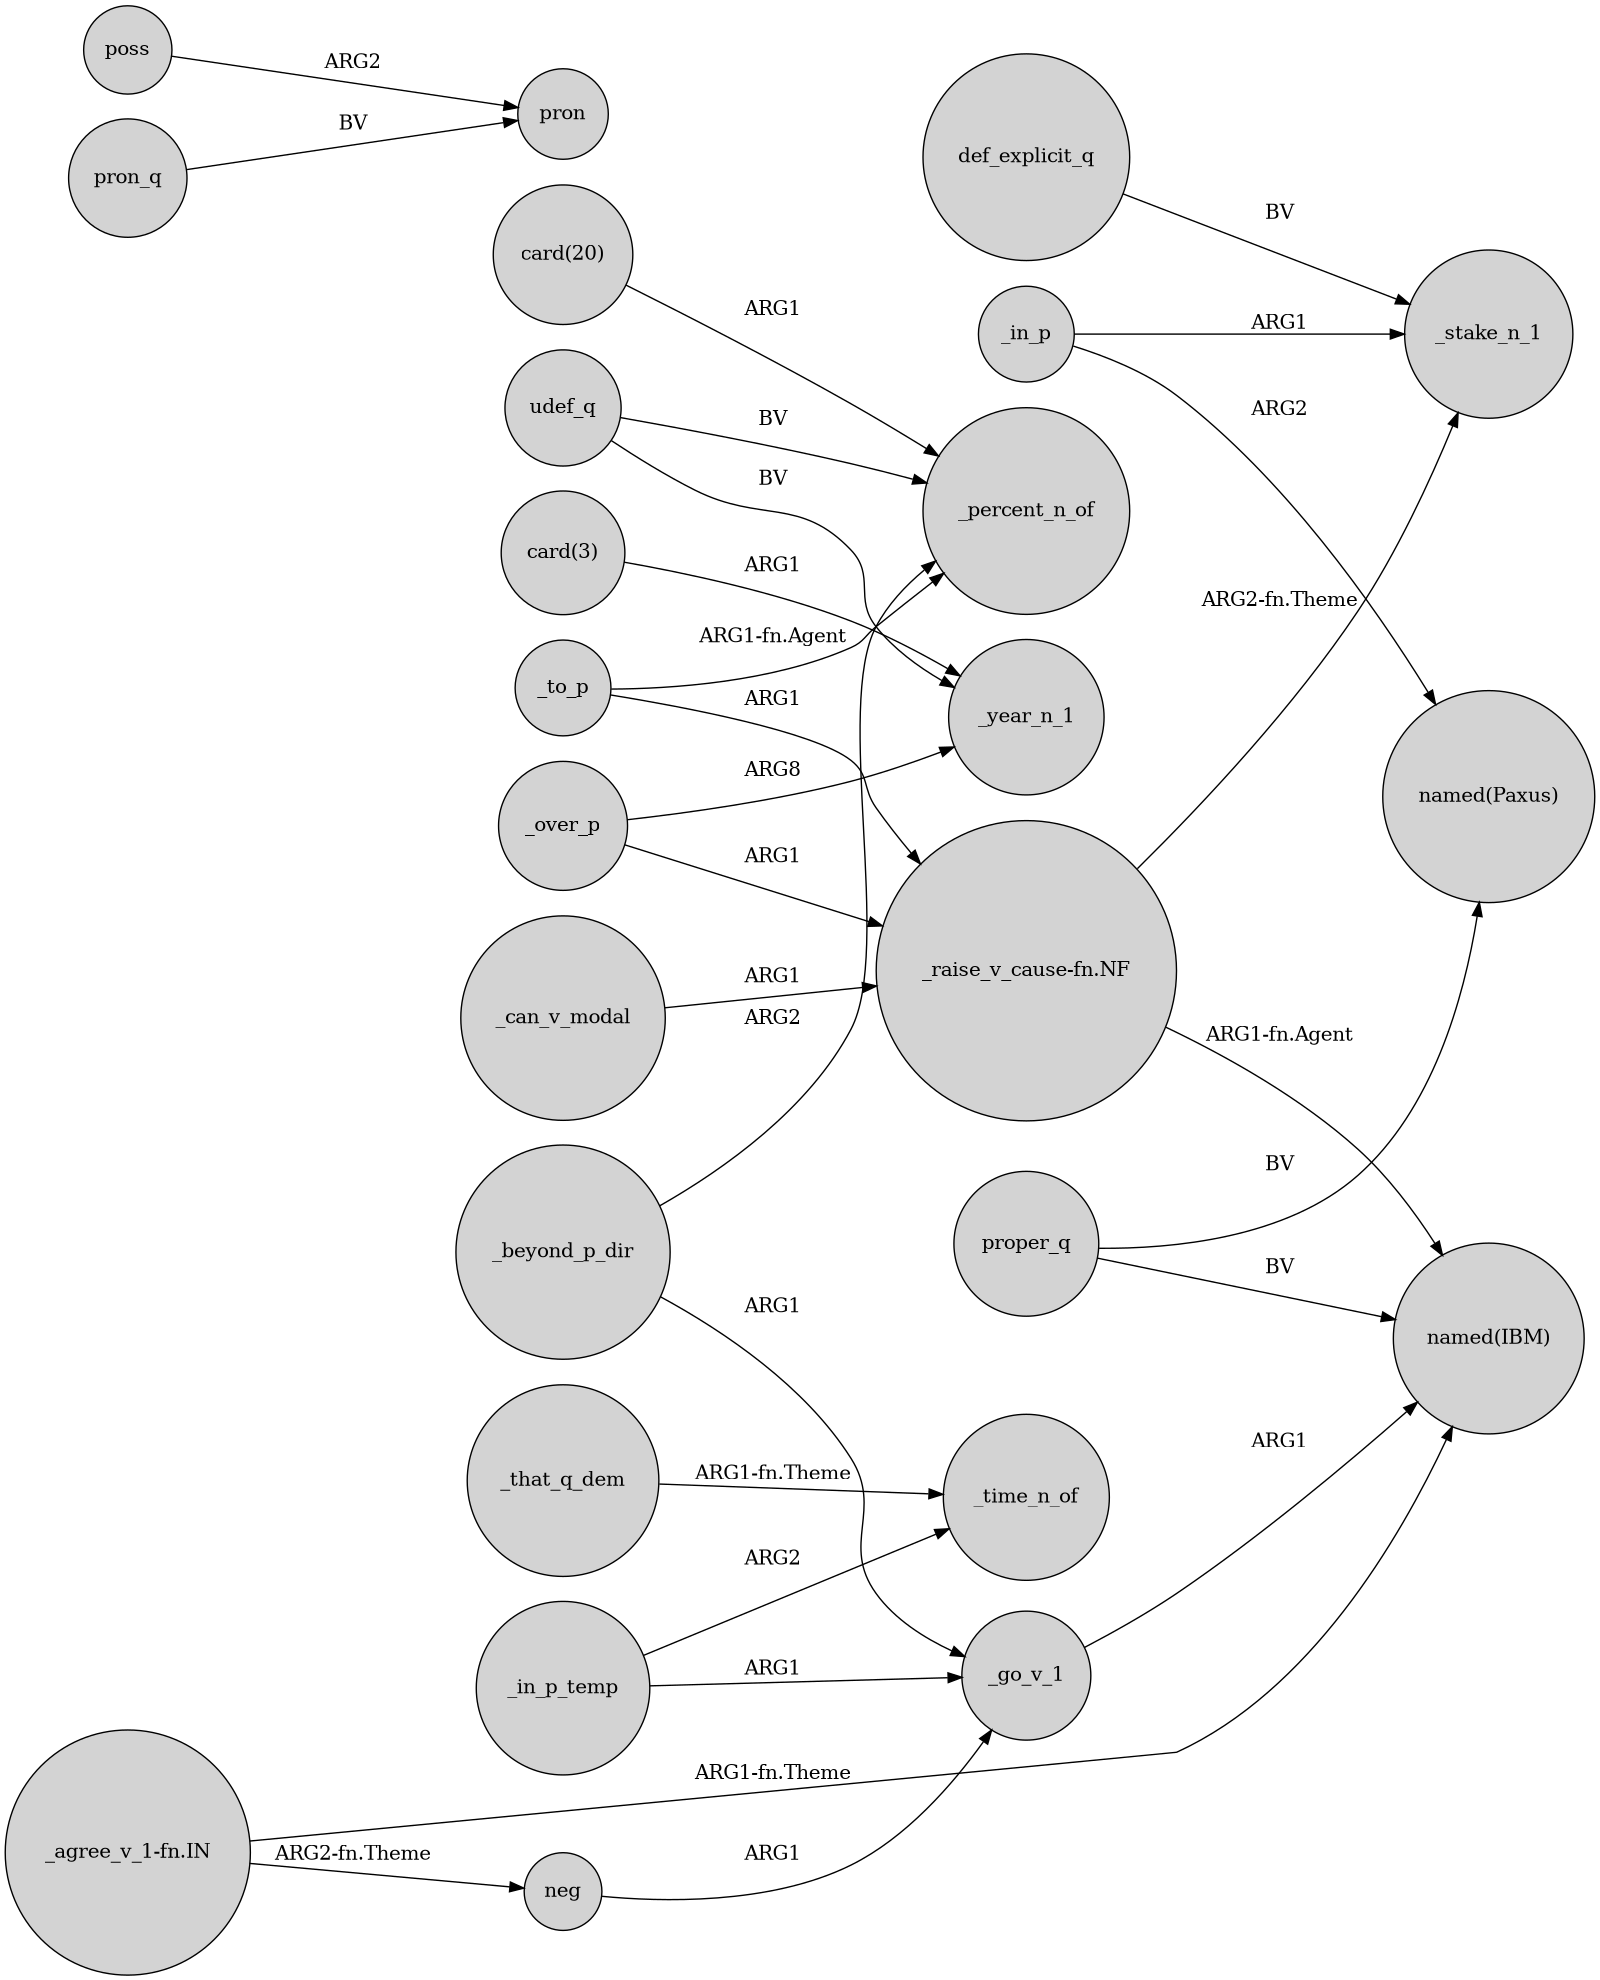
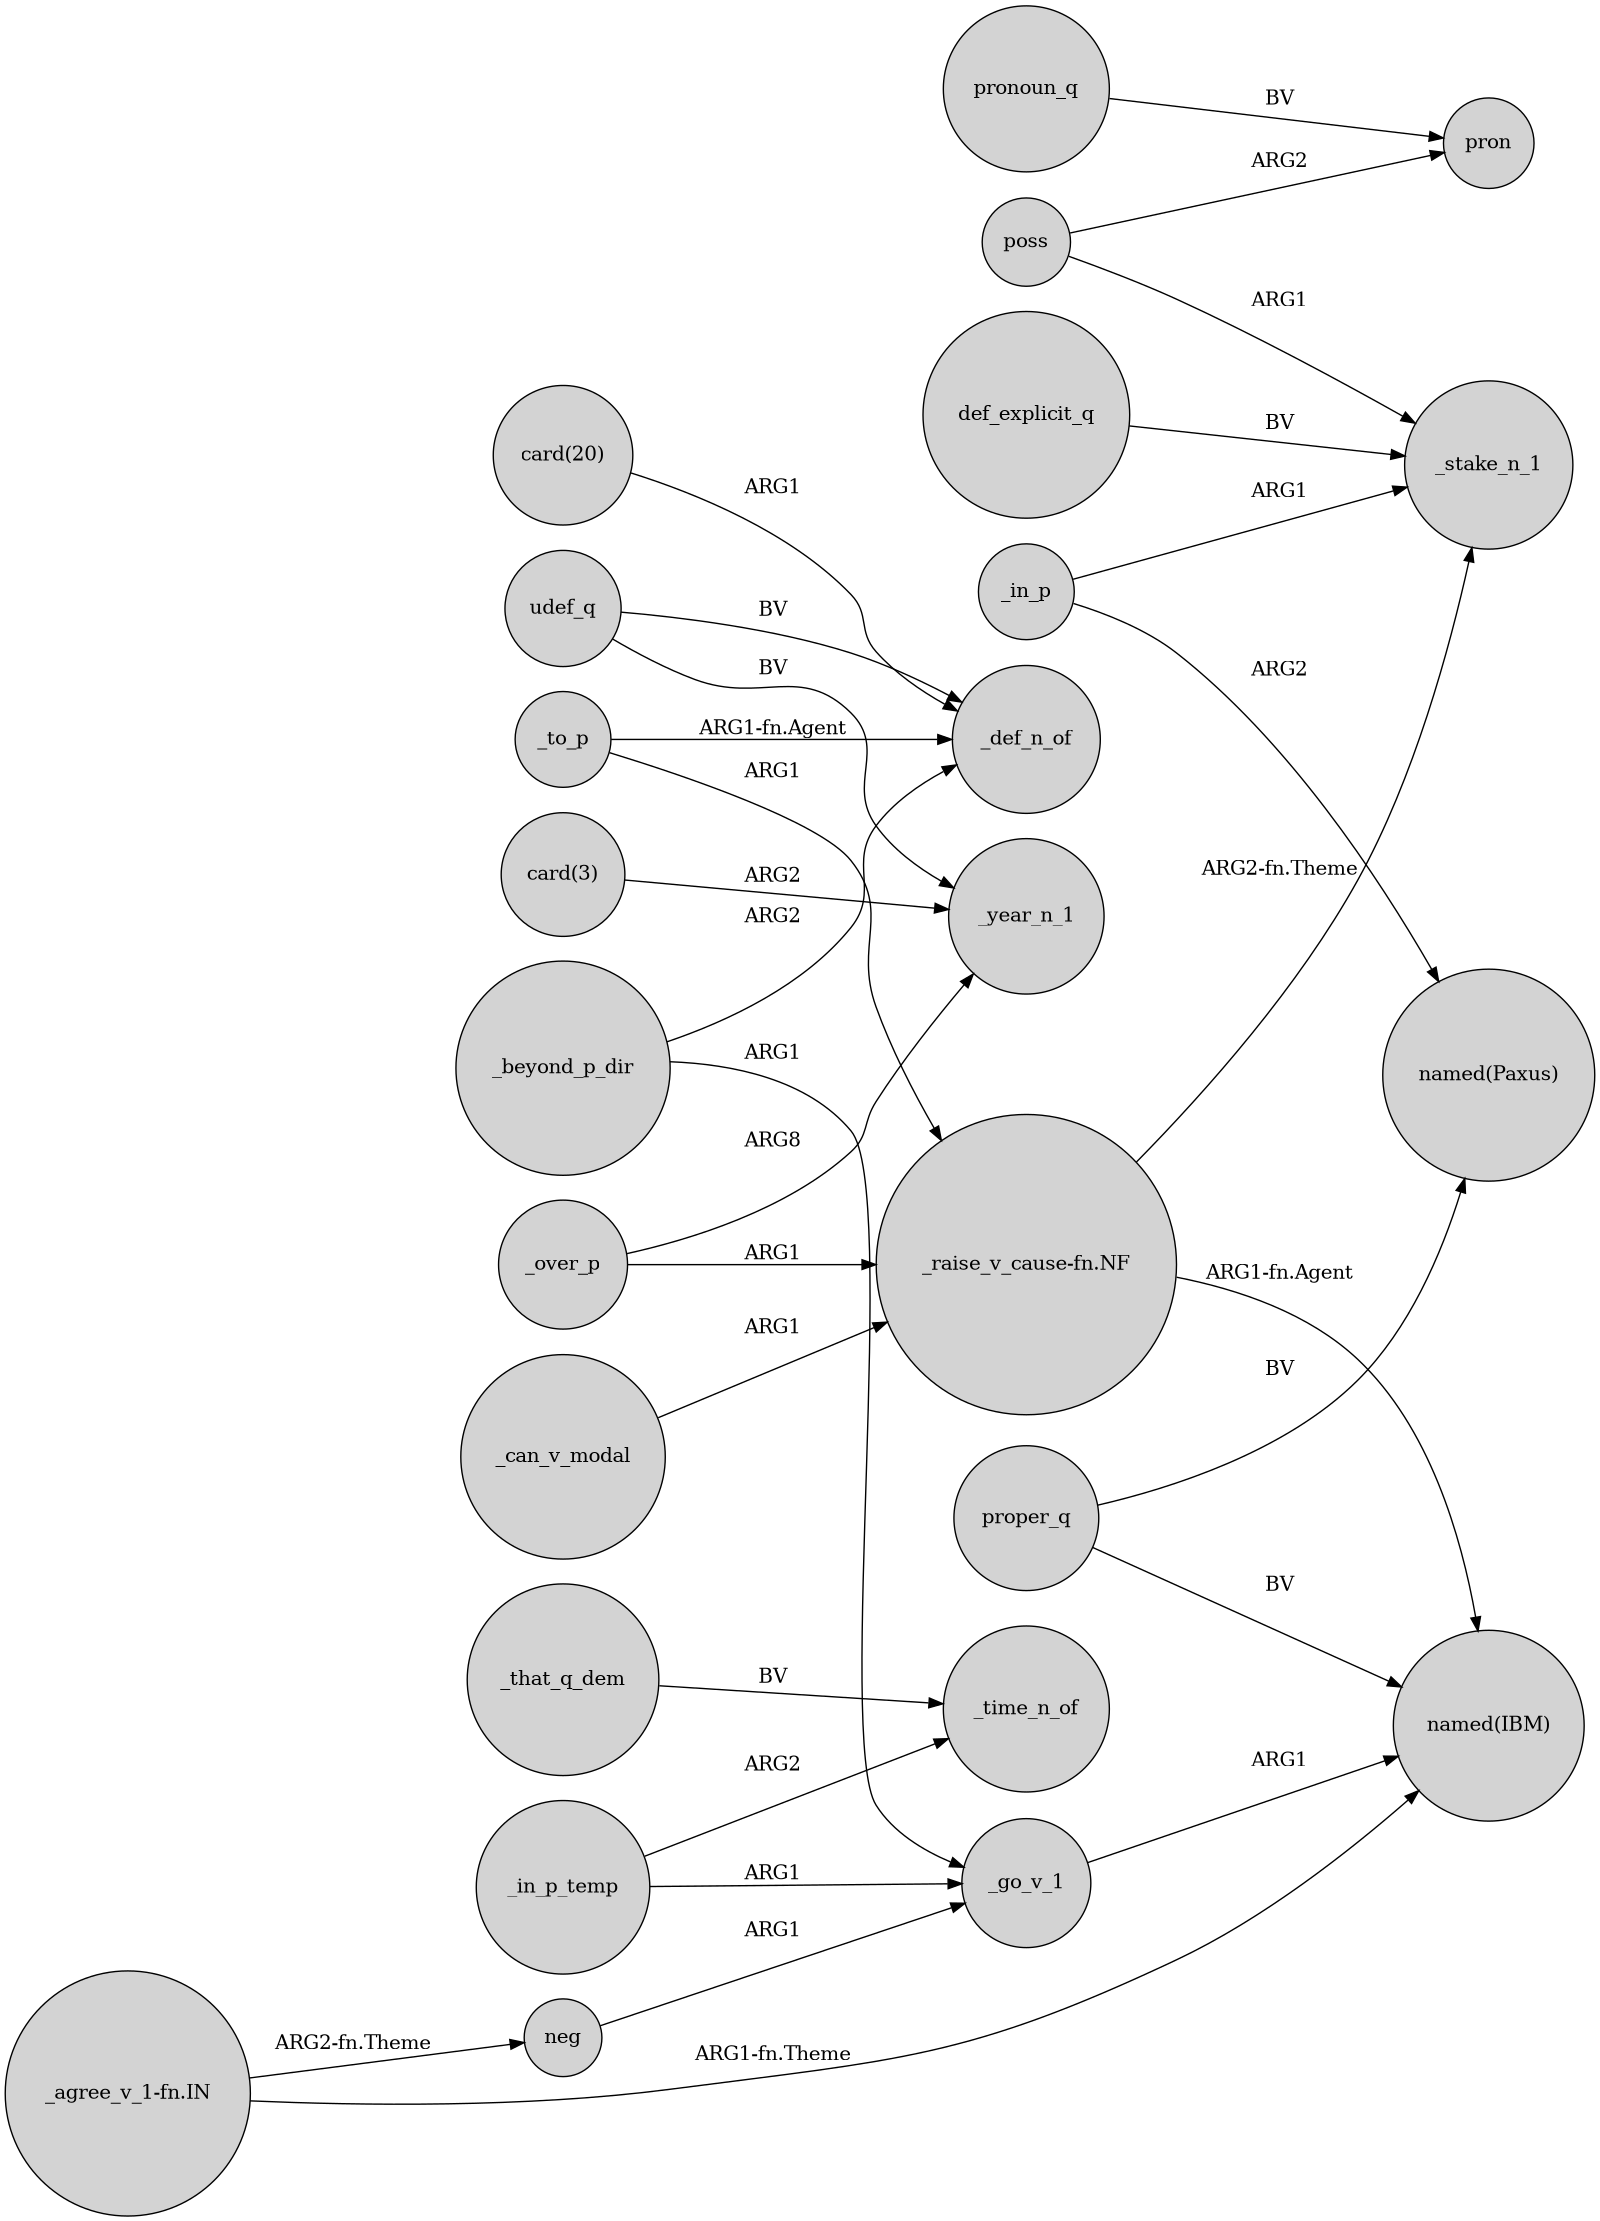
  digraph {
    rankdir=LR
    node [shape=circle style=filled]
    "_raise_v_cause-fn.NF"
    _stake_n_1
    "named(IBM)"
    _beyond_p_dir
    _go_v_1
-   _percent_n_of
+   _percent_n_of [label=_def_n_of]
    _to_p
    _that_q_dem
    _time_n_of
    poss
    pron
    _in_p_temp
    _in_p
    "named(Paxus)"
    proper_q
-   pronoun_q [label=pron_q]
+   pronoun_q
    "_agree_v_1-fn.IN"
    neg
    "card(3)"
    _year_n_1
    _over_p
    _can_v_modal
    udef_q
    def_explicit_q
    "card(20)"
    "_raise_v_cause-fn.NF" -> _stake_n_1 [label="ARG2-fn.Theme"]
    "_raise_v_cause-fn.NF" -> "named(IBM)" [label="ARG1-fn.Agent"]
    _beyond_p_dir -> _go_v_1 [label=ARG1]
    _beyond_p_dir -> _percent_n_of [label=ARG2]
    _go_v_1 -> "named(IBM)" [label=ARG1]
    _to_p -> "_raise_v_cause-fn.NF" [label=ARG1]
    _to_p -> _percent_n_of [label="ARG1-fn.Agent"]
-   _that_q_dem -> _time_n_of [label="ARG1-fn.Theme"]
+   _that_q_dem -> _time_n_of [label=BV]
+   poss -> _stake_n_1 [label=ARG1]
    poss -> pron [label=ARG2]
    _in_p_temp -> _go_v_1 [label=ARG1]
    _in_p_temp -> _time_n_of [label=ARG2]
    _in_p -> _stake_n_1 [label=ARG1]
    _in_p -> "named(Paxus)" [label=ARG2]
    proper_q -> "named(IBM)" [label=BV]
    proper_q -> "named(Paxus)" [label=BV]
    pronoun_q -> pron [label=BV]
    "_agree_v_1-fn.IN" -> "named(IBM)" [label="ARG1-fn.Theme"]
    "_agree_v_1-fn.IN" -> neg [label="ARG2-fn.Theme"]
    neg -> _go_v_1 [label=ARG1]
-   "card(3)" -> _year_n_1 [label=ARG1]
+   "card(3)" -> _year_n_1 [label=ARG2]
    _over_p -> "_raise_v_cause-fn.NF" [label=ARG1]
    _over_p -> _year_n_1 [label=ARG8]
    _can_v_modal -> "_raise_v_cause-fn.NF" [label=ARG1]
    udef_q -> _percent_n_of [label=BV]
    udef_q -> _year_n_1 [label=BV]
    def_explicit_q -> _stake_n_1 [label=BV]
    "card(20)" -> _percent_n_of [label=ARG1]
  }
